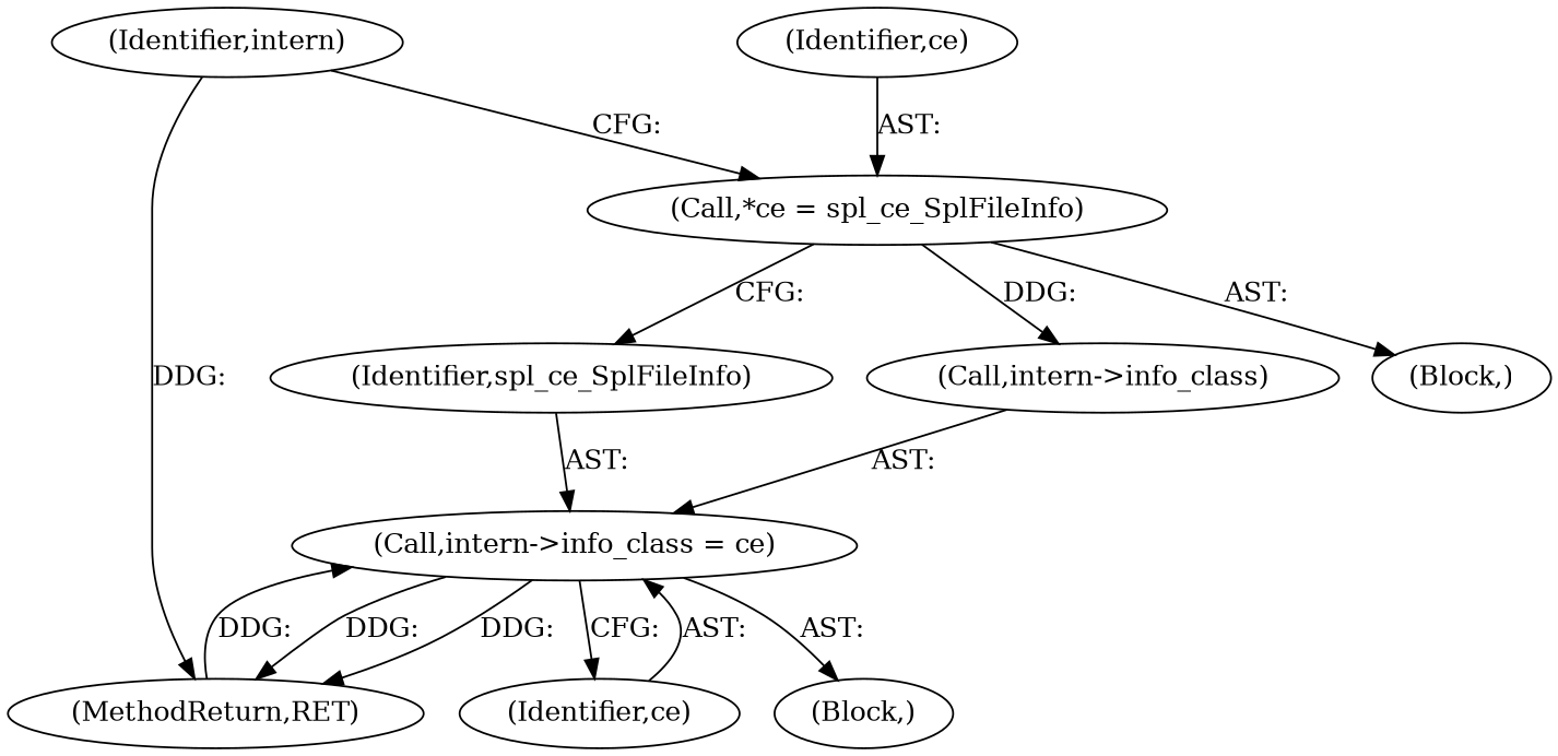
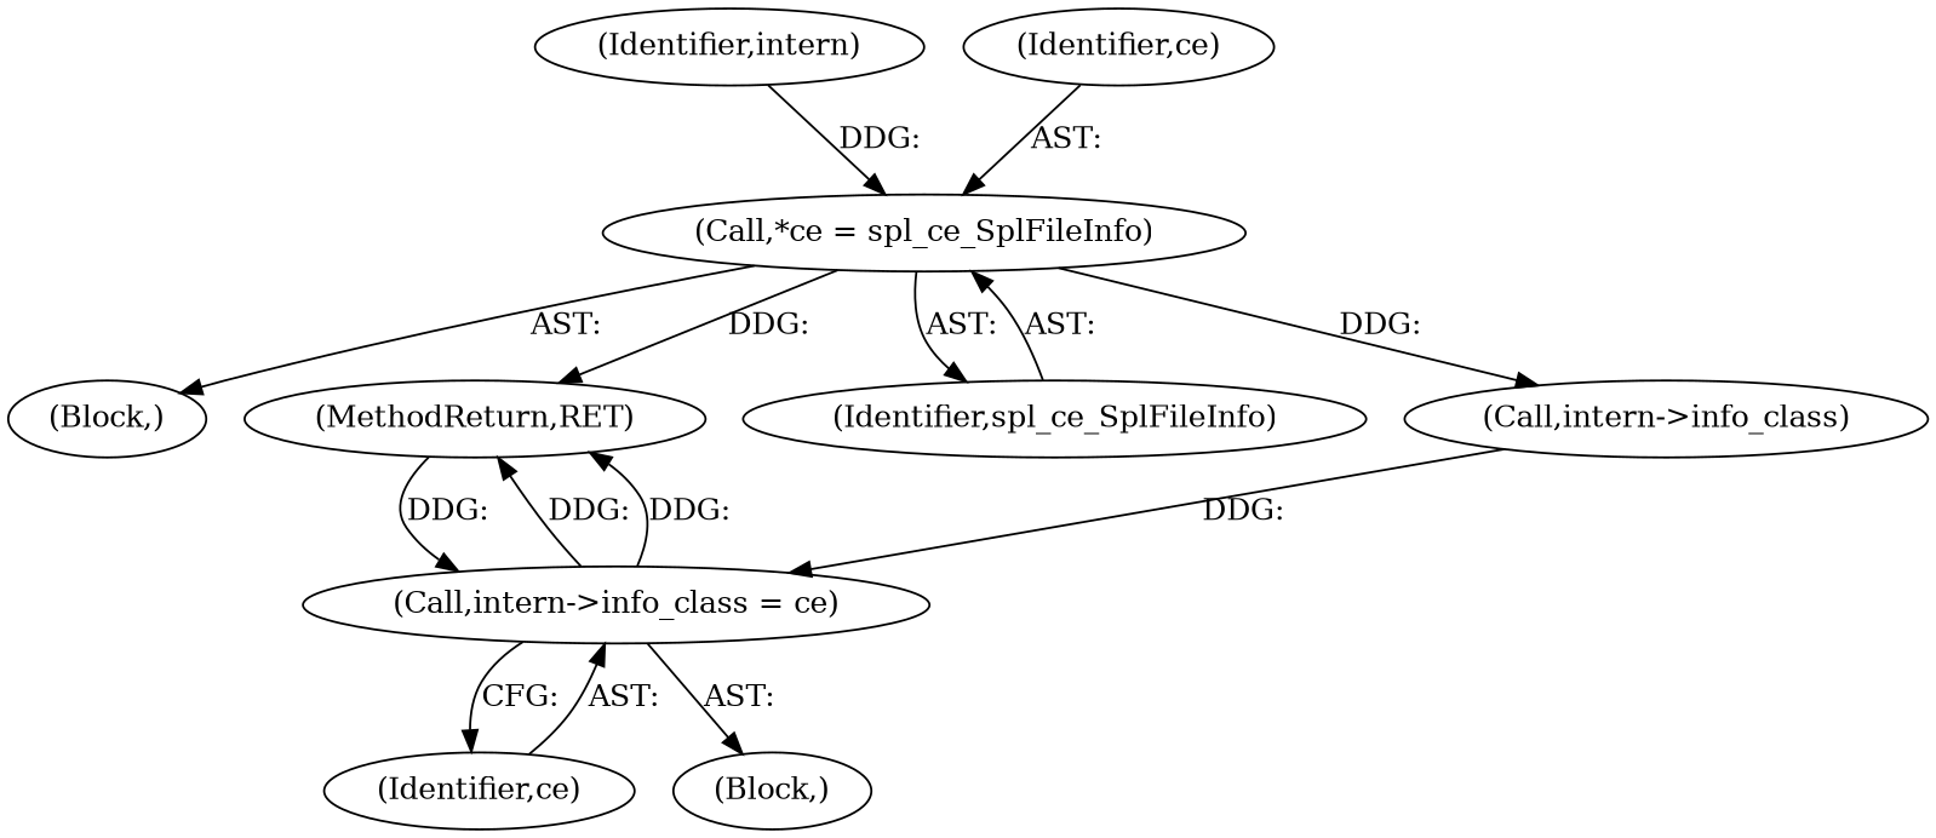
  digraph {
    n1 [label="(Call,*ce = spl_ce_SplFileInfo)"]
    n2 [label="(Block,)"]
    n3 [label="(MethodReturn,RET)"]
    n4 [label="(Identifier,spl_ce_SplFileInfo)"]
    n5 [label="(Call,intern->info_class)"]
    n6 [label="(Call,intern->info_class = ce)"]
    n7 [label="(Identifier,ce)"]
    n8 [label="(Block,)"]
    n9 [label="(Identifier,intern)"]
    n10 [label="(Identifier,ce)"]
    n1 -> n2 [label="AST: "]
-   n9 -> n3 [label="DDG: "]
-   n1 -> n4 [label="CFG: "]
+   n1 -> n3 [label="DDG: "]
+   n1 -> n4 [label="AST: "]
    n1 -> n5 [label="DDG: "]
    n3 -> n6 [label="DDG: "]
-   n4 -> n6 [label="AST: "]
-   n5 -> n6 [label="AST: "]
+   n4 -> n1 [label="AST: "]
+   n5 -> n6 [label="DDG: "]
    n6 -> n3 [label="DDG: "]
    n6 -> n3 [label="DDG: "]
    n6 -> n7 [label="CFG: "]
    n6 -> n8 [label="AST: "]
    n7 -> n6 [label="AST: "]
-   n9 -> n1 [label="CFG: "]
+   n9 -> n1 [label="DDG: "]
    n10 -> n1 [label="AST: "]
  }
